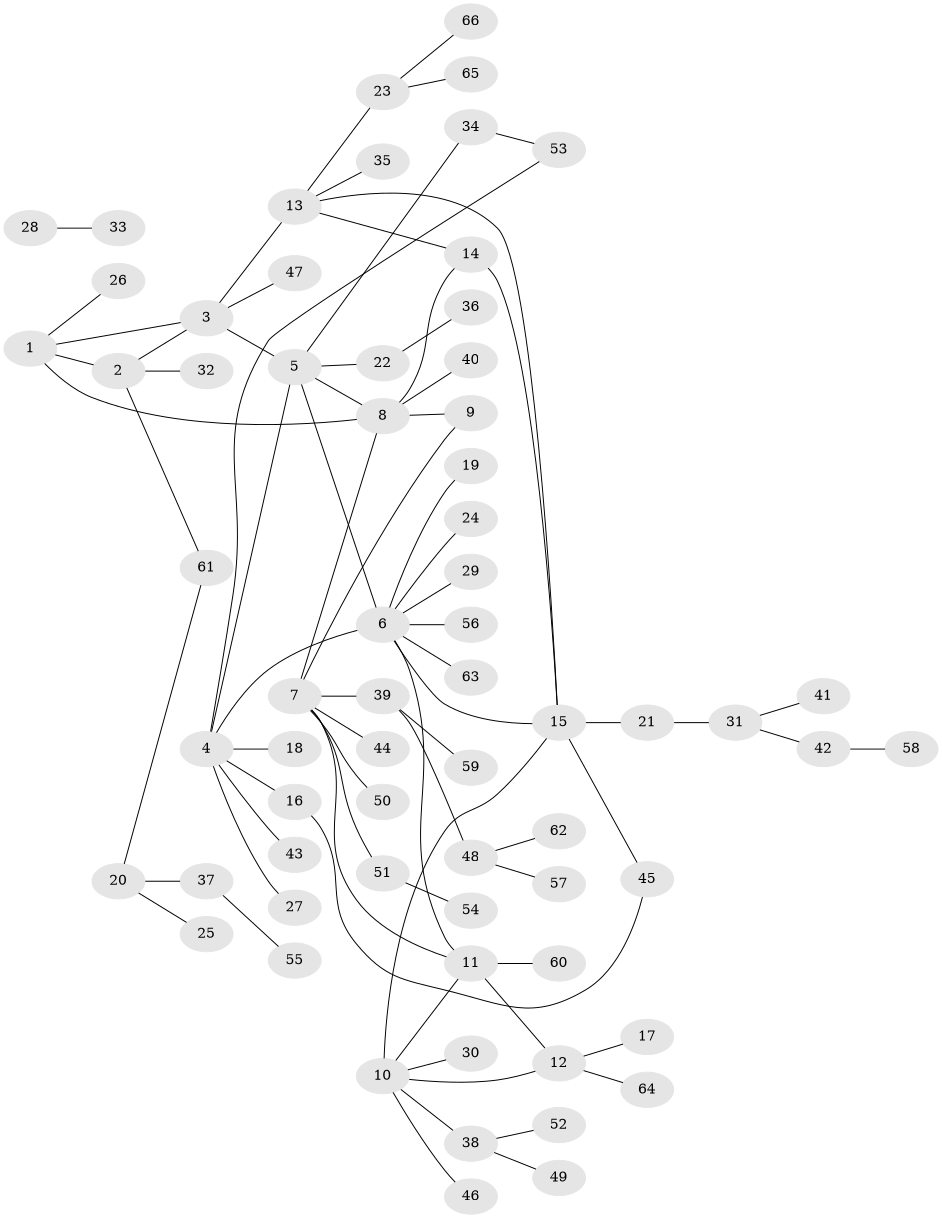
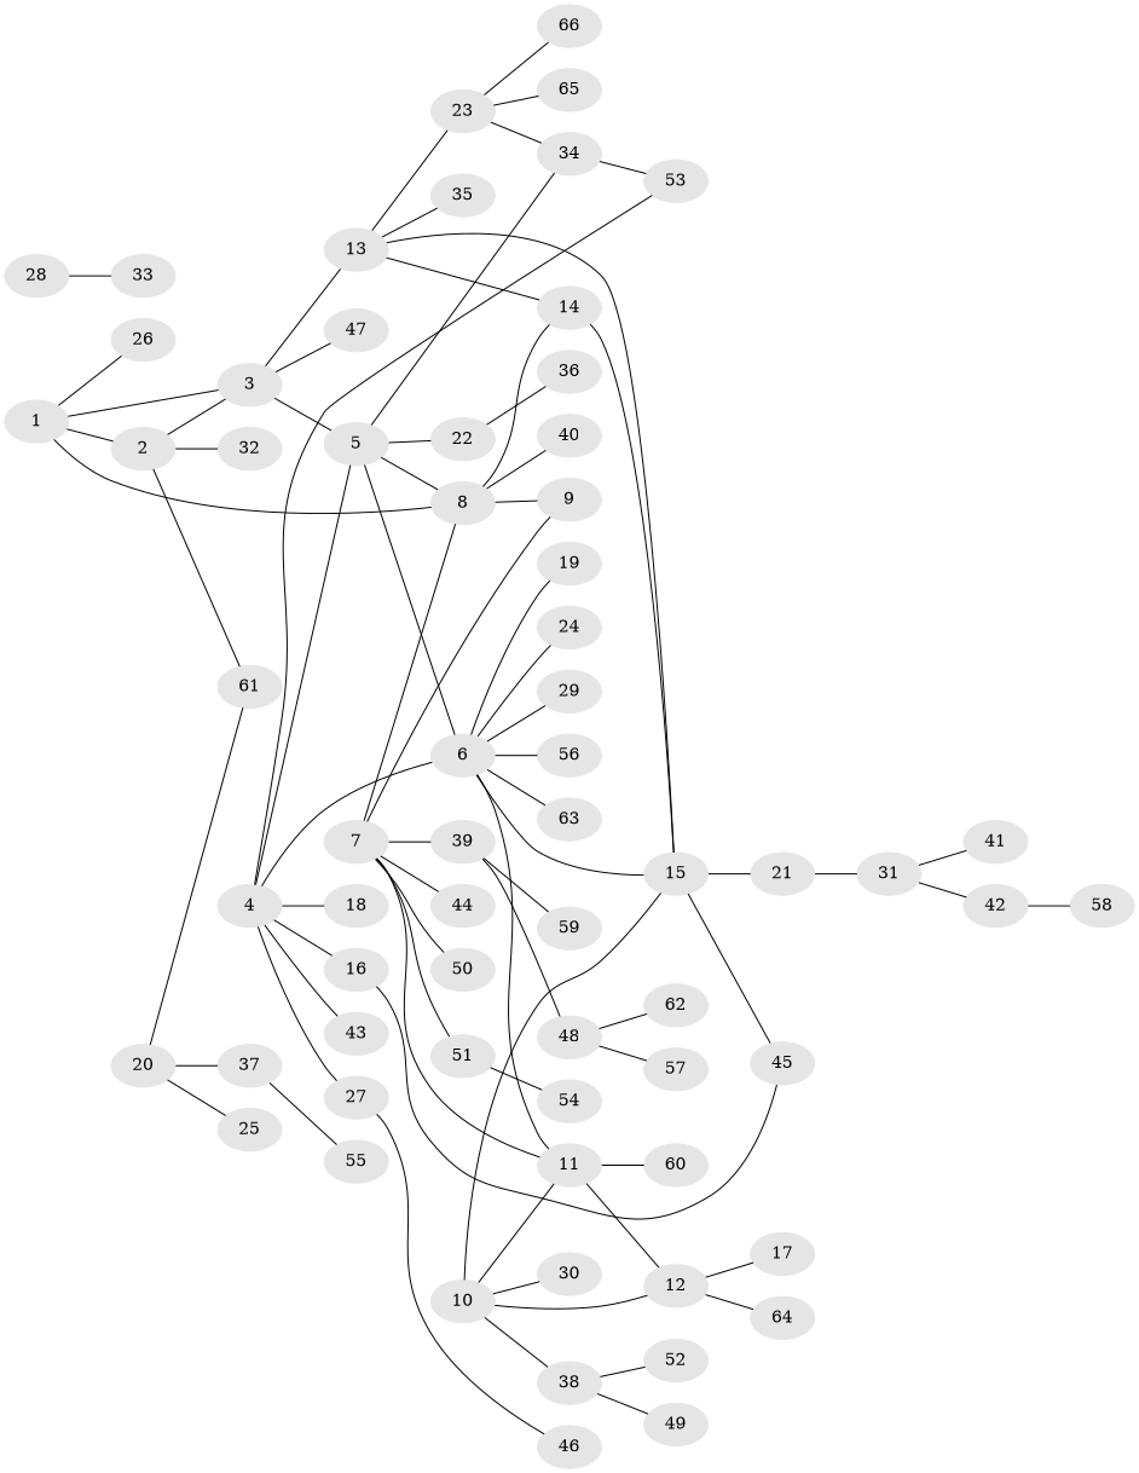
  graph {
    rankdir=LR
    node [color=gray90 style=filled]
    1
    2
    3
    8
    26
    32
    61
    5
    13
    47
    9
    14
    40
    10
    11
    15
    12
    30
    38
    46
    20
    25
    37
    6
    22
    34
    23
    35
    28
    33
    4
    16
    18
    27
    43
    53
    19
    24
    29
    56
    63
    45
    36
    60
    21
    7
    39
    44
    50
    51
    48
    59
    54
    17
    64
    49
    52
    65
    66
    31
    55
    41
    42
    58
    57
    62
    1 -- 2
    1 -- 3
    1 -- 8
    1 -- 26
    2 -- 3
    2 -- 32
    2 -- 61
    3 -- 5
    3 -- 13
    3 -- 47
    8 -- 9
    8 -- 14
    8 -- 40
    5 -- 8
    5 -- 6
    5 -- 22
    5 -- 34
    13 -- 14
    13 -- 15
    13 -- 23
    13 -- 35
    14 -- 15
    10 -- 11
    10 -- 15
    10 -- 12
    10 -- 30
    10 -- 38
-   10 -- 46
+   27 -- 46
    11 -- 12
    11 -- 60
    15 -- 45
    15 -- 21
    12 -- 17
    12 -- 64
    38 -- 49
    38 -- 52
    20 -- 61
    20 -- 25
    20 -- 37
    37 -- 55
    6 -- 11
    6 -- 15
    6 -- 19
    6 -- 24
    6 -- 29
    6 -- 56
    6 -- 63
    22 -- 36
    34 -- 53
+   23 -- 34
    23 -- 65
    23 -- 66
    28 -- 33
    4 -- 5
    4 -- 6
    4 -- 16
    4 -- 18
    4 -- 27
    4 -- 43
    4 -- 53
    16 -- 45
    21 -- 31
    7 -- 8
    7 -- 9
    7 -- 11
    7 -- 39
    7 -- 44
    7 -- 50
    7 -- 51
    39 -- 48
    39 -- 59
    51 -- 54
    48 -- 57
    48 -- 62
    31 -- 41
    31 -- 42
    42 -- 58
  }
